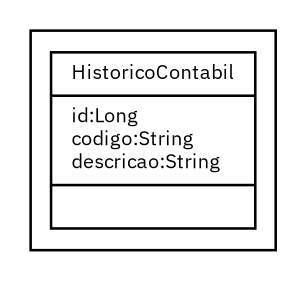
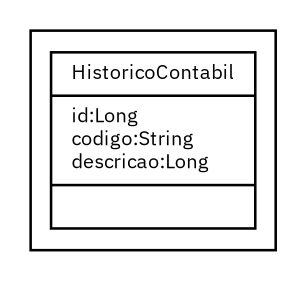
  digraph {
    fontname="IBM Plex Sans"
    fontsize=8
-   n1 [fontname="IBM Plex Sans" fontsize=8 label="{HistoricoContabil|id:Long\lcodigo:String\ldescricao:String\l|\l}" shape=record]
+   n1 [fontname="IBM Plex Sans" fontsize=8 label="{HistoricoContabil|id:Long\lcodigo:String\ldescricao:Long\l|\l}" shape=record]
    subgraph cluster_1 {
      n1
    }
  }
